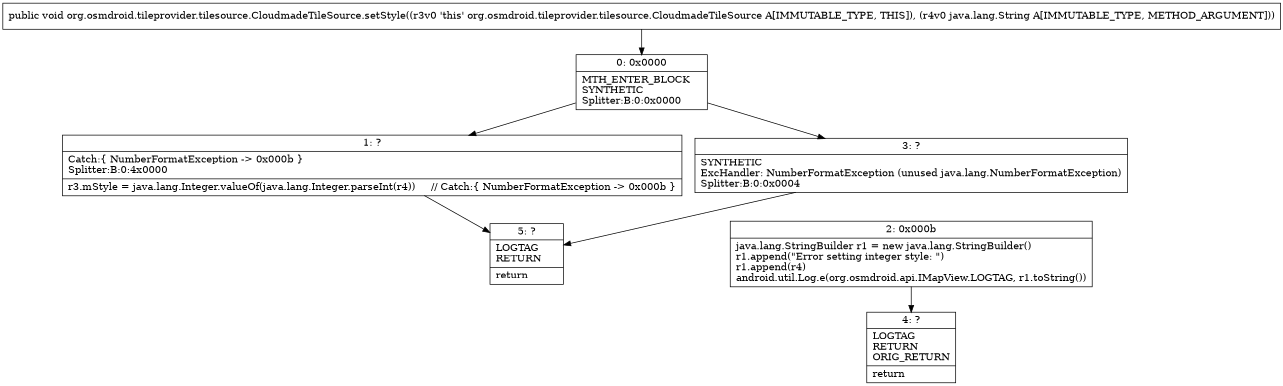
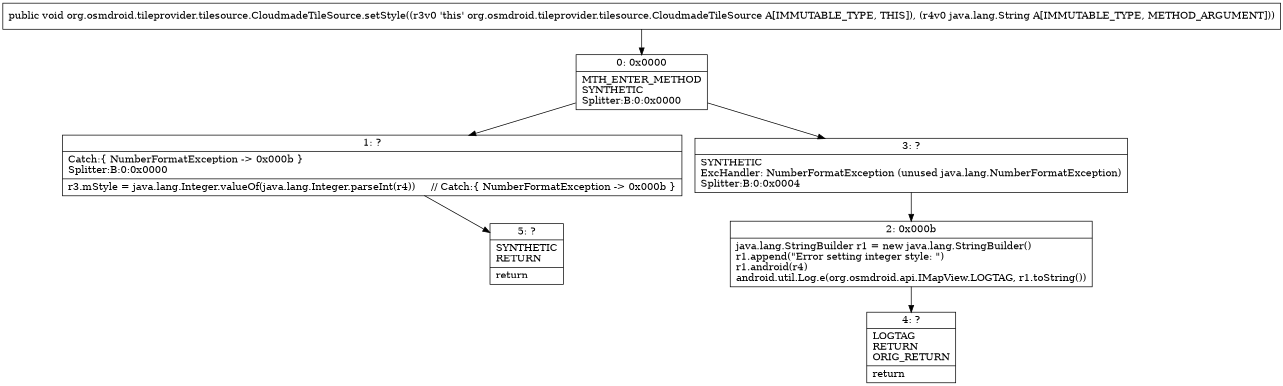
  digraph {
    node [shape=record]
-   n1 [label="{0\:\ 0x0000|MTH_ENTER_BLOCK\lSYNTHETIC\lSplitter:B:0:0x0000\l}"]
-   n2 [label="{1\:\ ?|Catch:\{ NumberFormatException \-\> 0x000b \}\lSplitter:B:0:4x0000\l|r3.mStyle = java.lang.Integer.valueOf(java.lang.Integer.parseInt(r4))     \/\/ Catch:\{ NumberFormatException \-\> 0x000b \}\l}"]
+   n1 [label="{0\:\ 0x0000|MTH_ENTER_METHOD\lSYNTHETIC\lSplitter:B:0:0x0000\l}"]
+   n2 [label="{1\:\ ?|Catch:\{ NumberFormatException \-\> 0x000b \}\lSplitter:B:0:0x0000\l|r3.mStyle = java.lang.Integer.valueOf(java.lang.Integer.parseInt(r4))     \/\/ Catch:\{ NumberFormatException \-\> 0x000b \}\l}"]
    n3 [label="{3\:\ ?|SYNTHETIC\lExcHandler: NumberFormatException (unused java.lang.NumberFormatException)\lSplitter:B:0:0x0004\l}"]
-   n4 [label="{5\:\ ?|LOGTAG\lRETURN\l|return\l}"]
-   n5 [label="{2\:\ 0x000b|java.lang.StringBuilder r1 = new java.lang.StringBuilder()\lr1.append(\"Error setting integer style: \")\lr1.append(r4)\landroid.util.Log.e(org.osmdroid.api.IMapView.LOGTAG, r1.toString())\l}"]
+   n4 [label="{5\:\ ?|SYNTHETIC\lRETURN\l|return\l}"]
+   n5 [label="{2\:\ 0x000b|java.lang.StringBuilder r1 = new java.lang.StringBuilder()\lr1.append(\"Error setting integer style: \")\lr1.android(r4)\landroid.util.Log.e(org.osmdroid.api.IMapView.LOGTAG, r1.toString())\l}"]
    n6 [label="{4\:\ ?|LOGTAG\lRETURN\lORIG_RETURN\l|return\l}"]
    n7 [label="{public void org.osmdroid.tileprovider.tilesource.CloudmadeTileSource.setStyle((r3v0 'this' org.osmdroid.tileprovider.tilesource.CloudmadeTileSource A[IMMUTABLE_TYPE, THIS]), (r4v0 java.lang.String A[IMMUTABLE_TYPE, METHOD_ARGUMENT])) }"]
    n1 -> n2
    n1 -> n3
    n2 -> n4
-   n3 -> n4
+   n3 -> n5
    n5 -> n6
    n7 -> n1
  }
